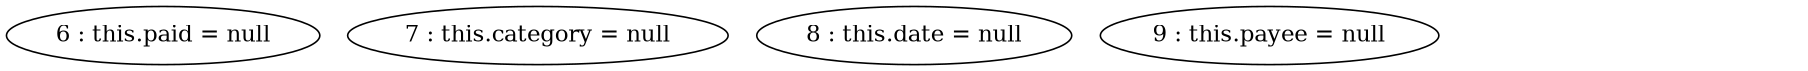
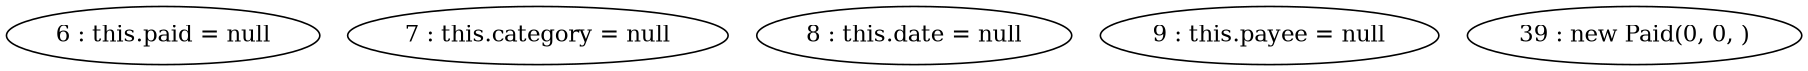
  digraph {
    "6 : this.paid = null"
    "7 : this.category = null"
    "8 : this.date = null"
    "9 : this.payee = null"
+   "39 : new Paid(0, 0, )"
  }
